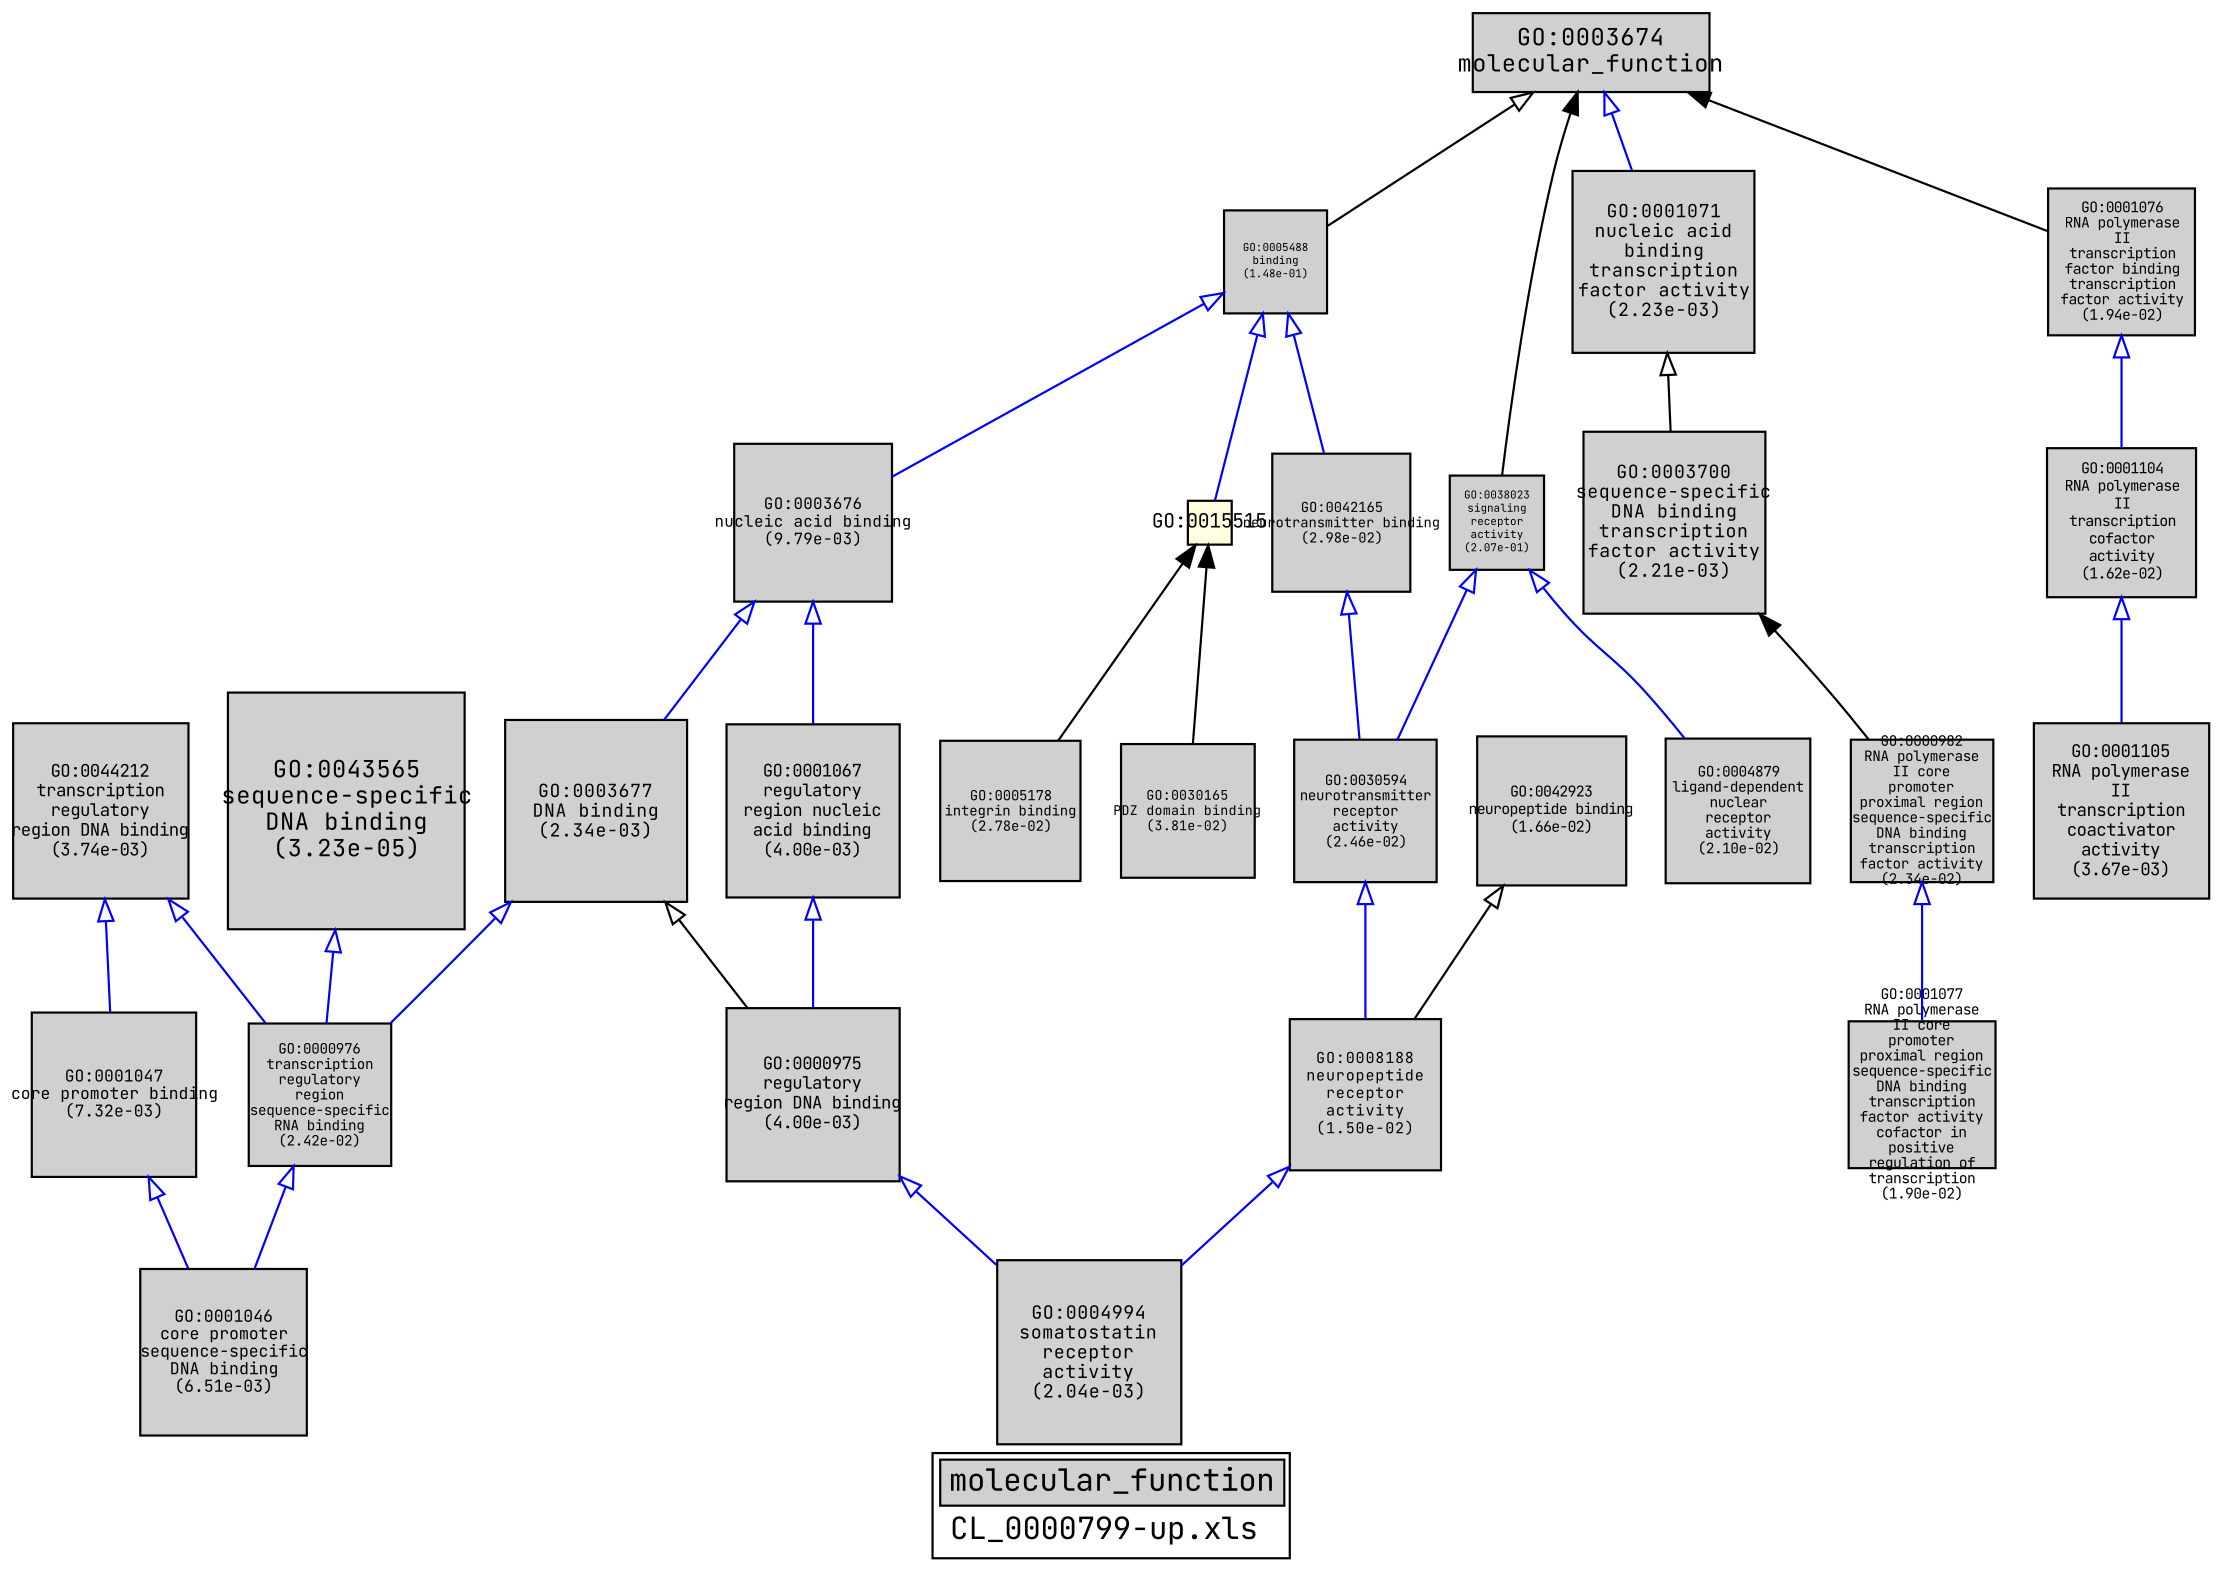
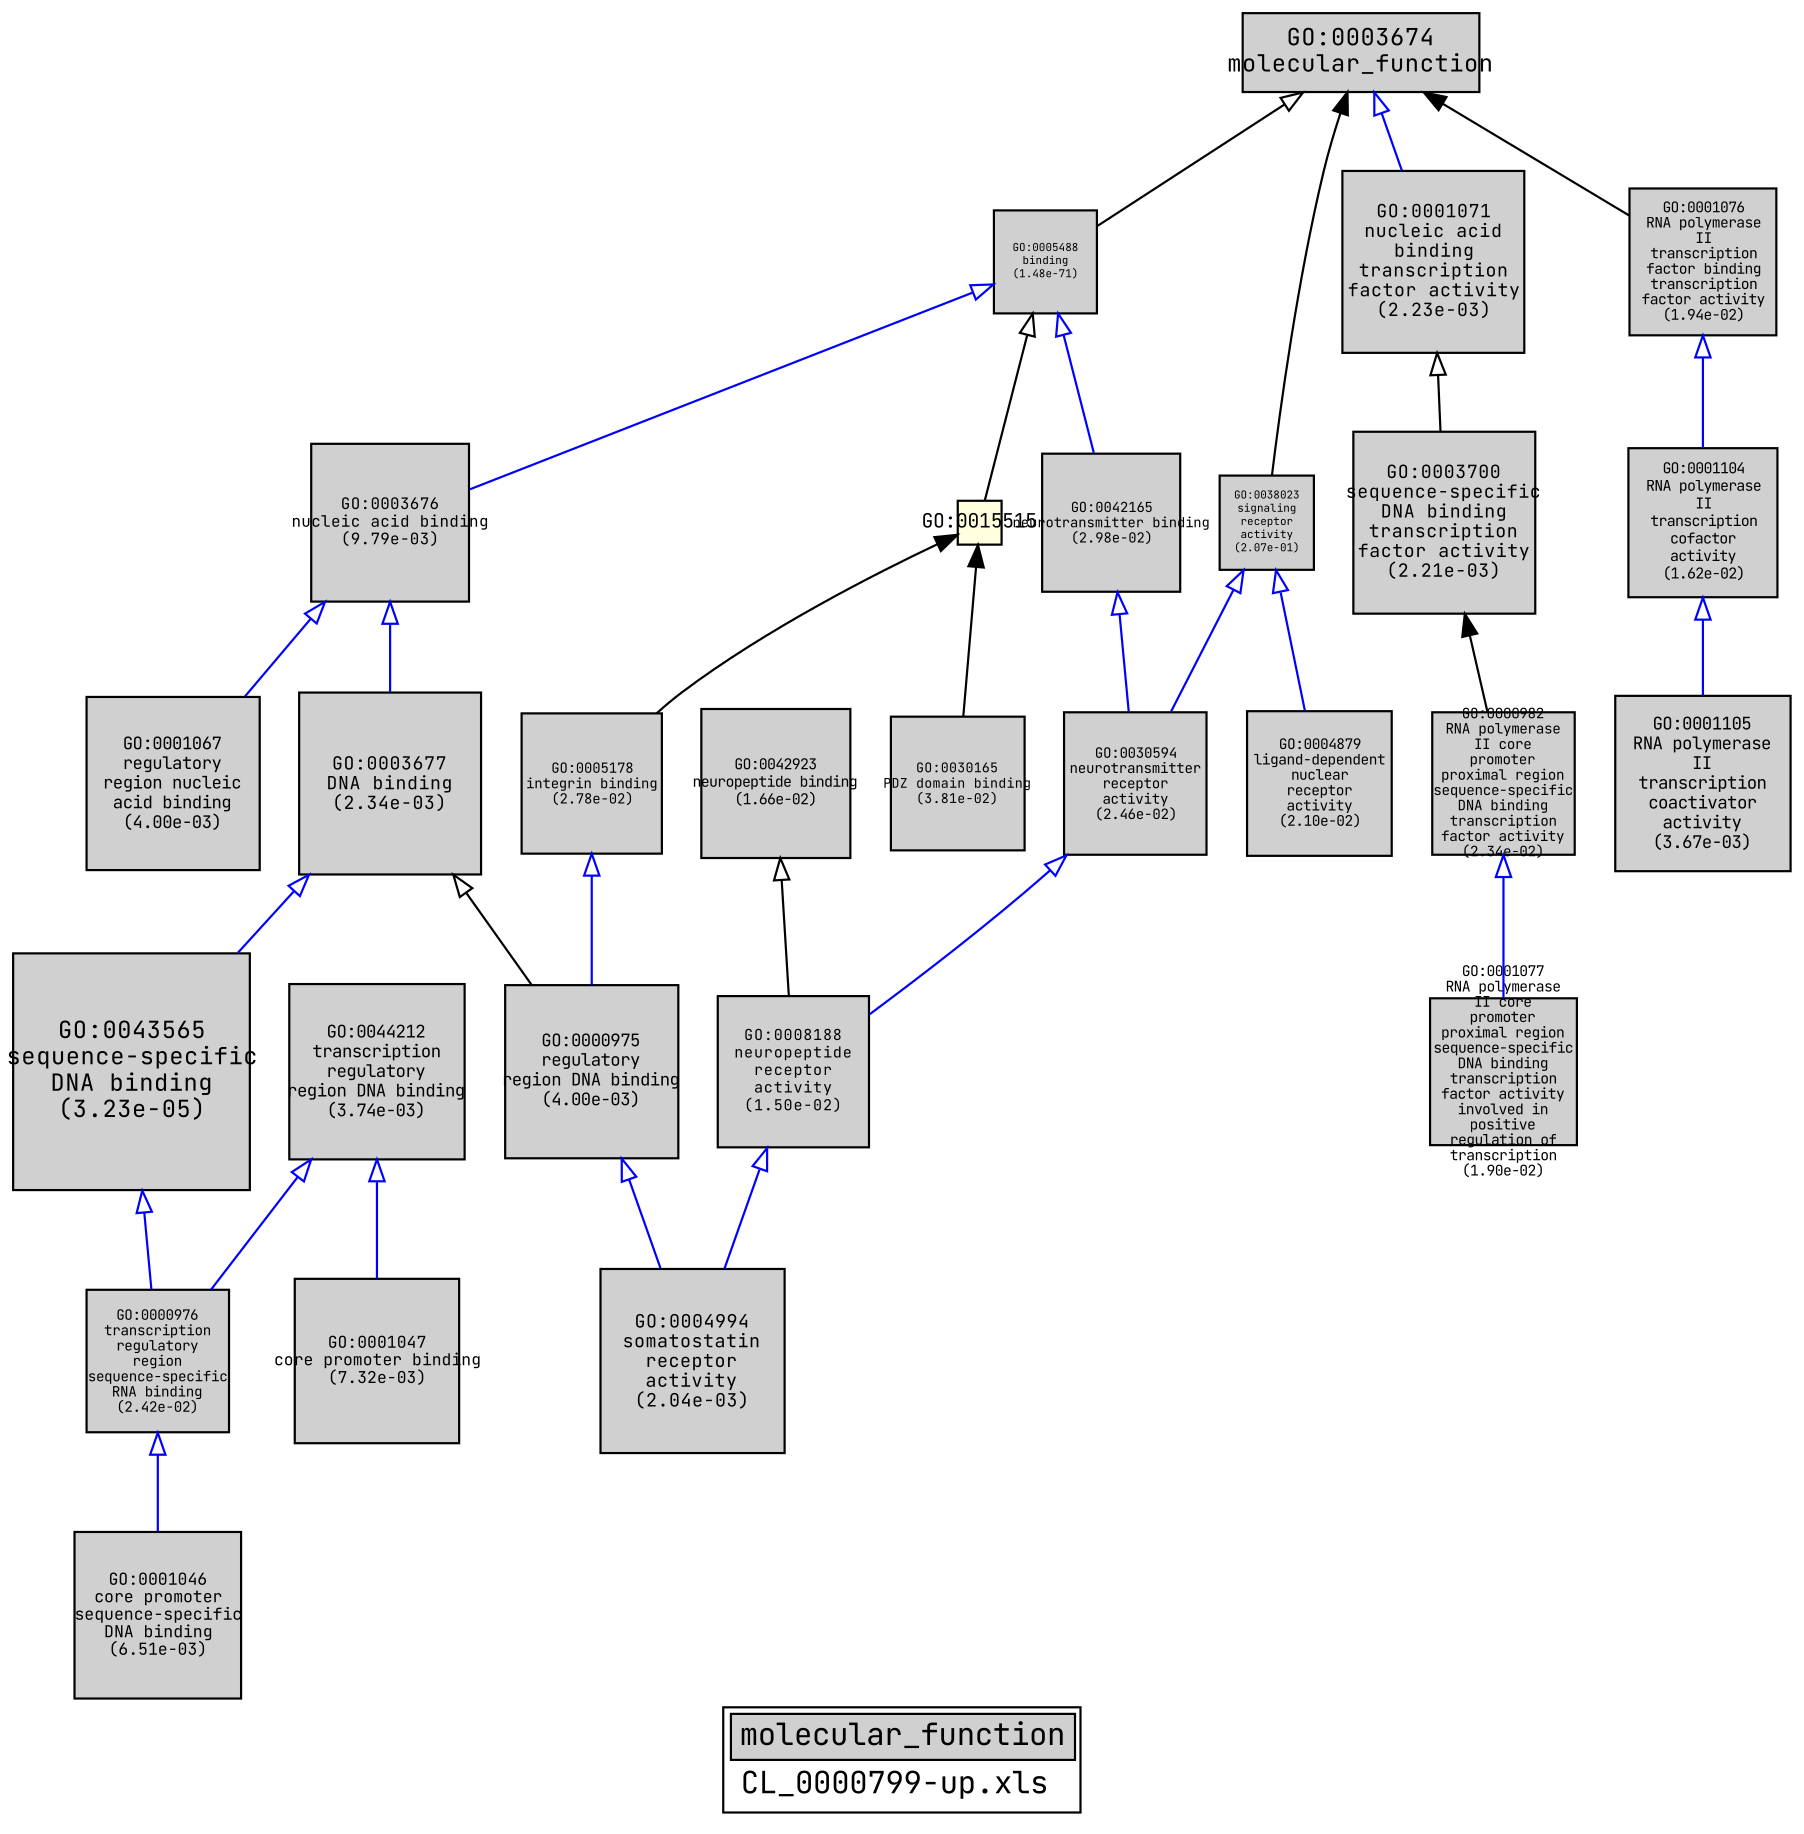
  digraph {
    bgcolor="#FFFFFF"
    fontname="JetBrains Mono"
    label=<<TABLE COLOR="black" BGCOLOR="white"><TR><TD COLSPAN="2" BGCOLOR="#D0D0D0"><FONT COLOR="black">molecular_function</FONT></TD></TR><TR><TD BORDER="0">CL_0000799-up.xls</TD></TR></TABLE>>
    node [color=black fillcolor="#D0D0D0" fixedsize=true fontcolor=black fontname="JetBrains Mono" fontsize=10.8 shape=box style=filled]
    edge [arrowtail=empty color=blue dir=back fontname="JetBrains Mono" weight=5.0]
    n1 [height=1.5 label=<<TABLE BORDER="0"><TR><TD>GO:0043565<BR/>sequence-specific<BR/>DNA binding<BR/>(3.23e-05)</TD></TR></TABLE>> width=1.5]
    n2 [label=<<TABLE BORDER="0"><TR><TD>GO:0003674<BR/>molecular_function</TD></TR></TABLE>> width=1.5]
    n3 [fontsize=6.8420317757 height=0.950282191069 label=<<TABLE BORDER="0"><TR><TD>GO:0001104<BR/>RNA polymerase<BR/>II<BR/>transcription<BR/>cofactor<BR/>activity<BR/>(1.62e-02)</TD></TR></TABLE>> width=0.950282191069]
    n4 [fontsize=6.48956824602 height=0.901328923058 label=<<TABLE BORDER="0"><TR><TD>GO:0030594<BR/>neurotransmitter<BR/>receptor<BR/>activity<BR/>(2.46e-02)</TD></TR></TABLE>> width=0.901328923058]
    n5 [fontsize=8.31320473357 height=1.15461176855 label=<<TABLE BORDER="0"><TR><TD>GO:0001071<BR/>nucleic acid<BR/>binding<BR/>transcription<BR/>factor activity<BR/>(2.23e-03)</TD></TR></TABLE>> width=1.15461176855]
    n6 [fontsize=6.09954451341 height=0.847158960196 label=<<TABLE BORDER="0"><TR><TD>GO:0030165<BR/>PDZ domain binding<BR/>(3.81e-02)</TD></TR></TABLE>> width=0.847158960196]
    n7 [fontsize=6.62494999395 height=0.920131943604 label=<<TABLE BORDER="0"><TR><TD>GO:0004879<BR/>ligand-dependent<BR/>nuclear<BR/>receptor<BR/>activity<BR/>(2.10e-02)</TD></TR></TABLE>> width=0.920131943604]
    n8 [fontsize=7.24357081295 height=1.0060515018 label=<<TABLE BORDER="0"><TR><TD>GO:0003676<BR/>nucleic acid binding<BR/>(9.79e-03)</TD></TR></TABLE>> width=1.0060515018]
    n9 [fontsize=7.90805014648 height=1.09834029812 label=<<TABLE BORDER="0"><TR><TD>GO:0000975<BR/>regulatory<BR/>region DNA binding<BR/>(4.00e-03)</TD></TR></TABLE>> width=1.09834029812]
    n10 [fontsize=6.50370751031 height=0.903292709765 label=<<TABLE BORDER="0"><TR><TD>GO:0000976<BR/>transcription<BR/>regulatory<BR/>region<BR/>sequence-specific<BR/>RNA binding<BR/>(2.42e-02)</TD></TR></TABLE>> width=0.903292709765]
    n11 [fontsize=6.69187604355 height=0.92942722827 label=<<TABLE BORDER="0"><TR><TD>GO:0001076<BR/>RNA polymerase<BR/>II<BR/>transcription<BR/>factor binding<BR/>transcription<BR/>factor activity<BR/>(1.94e-02)</TD></TR></TABLE>> width=0.92942722827]
    n12 [fontsize=6.53261879011 height=0.907308165293 label=<<TABLE BORDER="0"><TR><TD>GO:0000982<BR/>RNA polymerase<BR/>II core<BR/>promoter<BR/>proximal region<BR/>sequence-specific<BR/>DNA binding<BR/>transcription<BR/>factor activity<BR/>(2.34e-02)</TD></TR></TABLE>> width=0.907308165293]
    n13 [fontsize=8.37248784533 height=1.16284553407 label=<<TABLE BORDER="0"><TR><TD>GO:0004994<BR/>somatostatin<BR/>receptor<BR/>activity<BR/>(2.04e-03)</TD></TR></TABLE>> width=1.16284553407]
    n14 [fontsize=7.46582833298 height=1.0369206018 label=<<TABLE BORDER="0"><TR><TD>GO:0001047<BR/>core promoter binding<BR/>(7.32e-03)</TD></TR></TABLE>> width=1.0369206018]
    n15 [fontsize=7.96902734797 height=1.10680935388 label=<<TABLE BORDER="0"><TR><TD>GO:0001105<BR/>RNA polymerase<BR/>II<BR/>transcription<BR/>coactivator<BR/>activity<BR/>(3.67e-03)</TD></TR></TABLE>> width=1.10680935388]
    n16 [fillcolor=lightyellow fontsize=9 height=0.275024945463 label="GO:0015515" width=0.275024945463]
    n17 [fontsize=6.38324850082 height=0.88656229178 label=<<TABLE BORDER="0"><TR><TD>GO:0005178<BR/>integrin binding<BR/>(2.78e-02)</TD></TR></TABLE>> width=0.88656229178]
    n18 [fontsize=5.0 height=0.592183919373 label=<<TABLE BORDER="0"><TR><TD>GO:0038023<BR/>signaling<BR/>receptor<BR/>activity<BR/>(2.07e-01)</TD></TR></TABLE>> width=0.592183919373]
    n19 [fontsize=6.32216478365 height=0.878078442174 label=<<TABLE BORDER="0"><TR><TD>GO:0042165<BR/>neurotransmitter binding<BR/>(2.98e-02)</TD></TR></TABLE>> width=0.878078442174]
-   n20 [fontsize=5.0 height=0.65081010538 label=<<TABLE BORDER="0"><TR><TD>GO:0005488<BR/>binding<BR/>(1.48e-01)</TD></TR></TABLE>> width=0.65081010538]
-   n21 [fontsize=6.70937592868 height=0.931857767872 label=<<TABLE BORDER="0"><TR><TD>GO:0001077<BR/>RNA polymerase<BR/>II core<BR/>promoter<BR/>proximal region<BR/>sequence-specific<BR/>DNA binding<BR/>transcription<BR/>factor activity<BR/>cofactor in<BR/>positive<BR/>regulation of<BR/>transcription<BR/>(1.90e-02)</TD></TR></TABLE>> width=0.931857767872]
+   n20 [fontsize=5.0 height=0.65081010538 label=<<TABLE BORDER="0"><TR><TD>GO:0005488<BR/>binding<BR/>(1.48e-71)</TD></TR></TABLE>> width=0.65081010538]
+   n21 [fontsize=6.70937592868 height=0.931857767872 label=<<TABLE BORDER="0"><TR><TD>GO:0001077<BR/>RNA polymerase<BR/>II core<BR/>promoter<BR/>proximal region<BR/>sequence-specific<BR/>DNA binding<BR/>transcription<BR/>factor activity<BR/>involved in<BR/>positive<BR/>regulation of<BR/>transcription<BR/>(1.90e-02)</TD></TR></TABLE>> width=0.931857767872]
    n22 [fontsize=8.27833154185 height=1.1497682697 label=<<TABLE BORDER="0"><TR><TD>GO:0003677<BR/>DNA binding<BR/>(2.34e-03)</TD></TR></TABLE>> width=1.1497682697]
    n23 [fontsize=6.82187735831 height=0.947482966432 label=<<TABLE BORDER="0"><TR><TD>GO:0042923<BR/>neuropeptide binding<BR/>(1.66e-02)</TD></TR></TABLE>> width=0.947482966432]
    n24 [fontsize=7.90805014648 height=1.09834029812 label=<<TABLE BORDER="0"><TR><TD>GO:0001067<BR/>regulatory<BR/>region nucleic<BR/>acid binding<BR/>(4.00e-03)</TD></TR></TABLE>> width=1.09834029812]
    n25 [fontsize=7.95392620004 height=1.10471197223 label=<<TABLE BORDER="0"><TR><TD>GO:0044212<BR/>transcription<BR/>regulatory<BR/>region DNA binding<BR/>(3.74e-03)</TD></TR></TABLE>> width=1.10471197223]
    n26 [fontsize=7.55363944882 height=1.04911659011 label=<<TABLE BORDER="0"><TR><TD>GO:0001046<BR/>core promoter<BR/>sequence-specific<BR/>DNA binding<BR/>(6.51e-03)</TD></TR></TABLE>> width=1.04911659011]
    n27 [fontsize=8.31851075503 height=1.15534871598 label=<<TABLE BORDER="0"><TR><TD>GO:0003700<BR/>sequence-specific<BR/>DNA binding<BR/>transcription<BR/>factor activity<BR/>(2.21e-03)</TD></TR></TABLE>> width=1.15534871598]
    n28 [fontsize=6.90530062336 height=0.959069531022 label=<<TABLE BORDER="0"><TR><TD>GO:0008188<BR/>neuropeptide<BR/>receptor<BR/>activity<BR/>(1.50e-02)</TD></TR></TABLE>> width=0.959069531022]
    subgraph sub_1 {
      n1
      n2
      n3
      n4
      n5
      n6
      n7
      n8
      n9
      n10
      n11
      n12
      n13
      n14
      n15
      n16
      n17
      n18
      n19
      n20
      n21
      n22
      n23
      n24
      n25
      n26
      n27
      n28
    }
    subgraph sub_2 {
      n6
      n17
      subgraph sub_3 {
        subgraph sub_4 {
        }
        subgraph sub_5 {
        }
      }
      subgraph sub_6 {
      }
      subgraph sub_7 {
        n1
        n2
        n3
        n4
        n5
        n7
        n8
        n9
        n10
        n11
        n12
        n13
        n14
        n15
        n16
        n18
        n19
        n20
        n21
        n22
        n23
        n24
        n25
        n26
        n27
        n28
      }
    }
    n1 -> n10
    n2 -> n5
    n2 -> n11 [weight=1 arrowtail="" color=""]
    n2 -> n18 [weight=1 arrowtail="" color=""]
    n2 -> n20 [color=black]
    n3 -> n15
    n4 -> n28
    n5 -> n27 [color=black]
    n8 -> n22
    n8 -> n24
    n9 -> n13
    n10 -> n26
    n11 -> n3
    n12 -> n21
-   n14 -> n26
    n16 -> n6 [weight=1 arrowtail="" color=""]
    n16 -> n17 [weight=1 arrowtail="" color=""]
    n18 -> n4
    n18 -> n7
    n19 -> n4
    n20 -> n8
-   n20 -> n16
+   n20 -> n16 [color=black]
    n20 -> n19
-   n22 -> n10
+   n22 -> n1
    n22 -> n9 [color=black]
    n23 -> n28 [color=black]
-   n24 -> n9
+   n17 -> n9
    n25 -> n10
    n25 -> n14
    n27 -> n12 [weight=1 arrowtail="" color=""]
    n28 -> n13
  }
